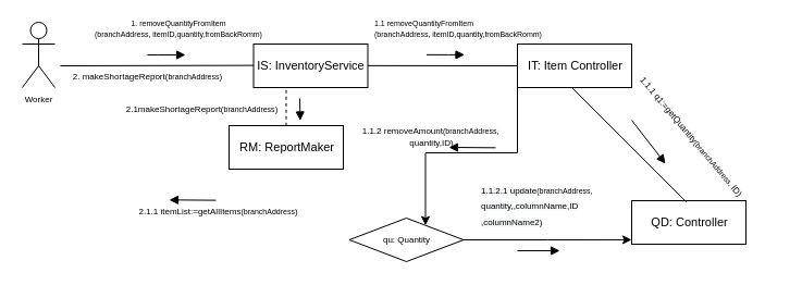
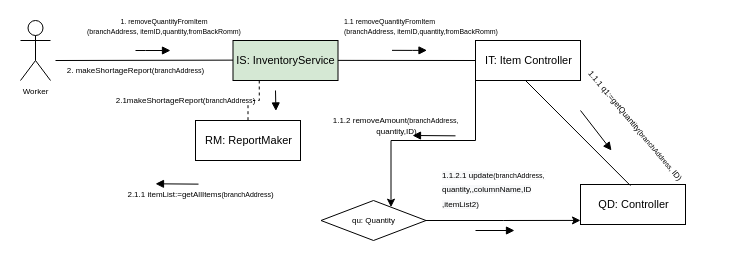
  <mxCell id="0" />
  <mxCell id="1" parent="0" />
  <mxCell id="2" value="Worker" style="shape=umlActor;verticalLabelPosition=bottom;verticalAlign=top;html=1;outlineConnect=0;fontSize=8;" parent="1" vertex="1"><mxGeometry x="20" y="20" width="30" height="60" as="geometry" /></mxCell>
  <mxCell id="3" value="" style="endArrow=none;html=1;rounded=0;fontSize=8;" parent="1" edge="1"><mxGeometry width="50" height="50" relative="1" as="geometry"><mxPoint x="55" y="60" as="sourcePoint" /><mxPoint x="260" y="59.58" as="targetPoint" /></mxGeometry></mxCell>
  <mxCell id="4" value="&lt;div style=&quot;text-align: center;&quot;&gt;&lt;span style=&quot;font-size: 7px;&quot;&gt;1. removeQuantityFromItem&lt;/span&gt;&lt;br style=&quot;font-size: 7px;&quot;&gt;&lt;span style=&quot;font-size: 7px;&quot;&gt;(branchAddress, itemID,quantity,fromBackRomm)&lt;/span&gt;&lt;br&gt;&lt;/div&gt;" style="endArrow=block;endFill=1;html=1;edgeStyle=orthogonalEdgeStyle;align=left;verticalAlign=top;rounded=0;fontSize=8;" parent="1" edge="1"><mxGeometry x="-1" y="64" relative="1" as="geometry"><mxPoint x="135" y="50" as="sourcePoint" /><mxPoint x="170" y="50" as="targetPoint" /><Array as="points"><mxPoint x="145" y="50" /><mxPoint x="145" y="50" /></Array><mxPoint x="-50" y="24" as="offset" /></mxGeometry></mxCell>
  <mxCell id="5" style="edgeStyle=orthogonalEdgeStyle;rounded=0;orthogonalLoop=1;jettySize=auto;html=1;exitX=0.25;exitY=1;exitDx=0;exitDy=0;entryX=0.5;entryY=0;entryDx=0;entryDy=0;endArrow=none;endFill=0;dashed=1;" edge="1" parent="1" source="6" target="25"><mxGeometry relative="1" as="geometry" /></mxCell>
- <mxCell id="6" value="&lt;span style=&quot;font-size: 11px;&quot;&gt;IS: InventoryService&lt;/span&gt;" style="html=1;fontSize=8;" parent="1" vertex="1"><mxGeometry x="232.5" y="40" width="105" height="40" as="geometry" /></mxCell>
+ <mxCell id="6" value="&lt;span style=&quot;font-size: 11px;&quot;&gt;IS: InventoryService&lt;/span&gt;" style="html=1;fontSize=8;fillColor=#d5e8d4;" parent="1" vertex="1"><mxGeometry x="232.5" y="40" width="105" height="40" as="geometry" /></mxCell>
  <mxCell id="7" style="edgeStyle=orthogonalEdgeStyle;rounded=0;orthogonalLoop=1;jettySize=auto;html=1;exitX=0;exitY=1;exitDx=0;exitDy=0;entryX=0.75;entryY=0;entryDx=0;entryDy=0;" parent="1" source="8" target="16" edge="1"><mxGeometry relative="1" as="geometry" /></mxCell>
  <mxCell id="8" value="&lt;span style=&quot;font-size: 11px;&quot;&gt;IT: Item Controller&lt;/span&gt;" style="html=1;fontSize=8;" parent="1" vertex="1"><mxGeometry x="475" y="40" width="105" height="40" as="geometry" /></mxCell>
  <mxCell id="9" value="" style="endArrow=none;html=1;rounded=0;fontSize=8;entryX=0;entryY=0.5;entryDx=0;entryDy=0;" parent="1" target="8" edge="1"><mxGeometry width="50" height="50" relative="1" as="geometry"><mxPoint x="337.5" y="59.89" as="sourcePoint" /><mxPoint x="467.5" y="59.71" as="targetPoint" /></mxGeometry></mxCell>
  <mxCell id="10" value="&lt;span style=&quot;font-size: 7px; text-align: center;&quot;&gt;1.1 removeQuantityFromItem&lt;/span&gt;&lt;br style=&quot;font-size: 7px; text-align: center;&quot;&gt;&lt;span style=&quot;font-size: 7px; text-align: center;&quot;&gt;(branchAddress, itemID,quantity,fromBackRomm)&lt;/span&gt;" style="endArrow=block;endFill=1;html=1;edgeStyle=orthogonalEdgeStyle;align=left;verticalAlign=top;rounded=0;fontSize=8;" parent="1" edge="1"><mxGeometry x="-1" y="64" relative="1" as="geometry"><mxPoint x="391.5" y="49.85" as="sourcePoint" /><mxPoint x="426.5" y="49.85" as="targetPoint" /><Array as="points"><mxPoint x="412" y="50" /><mxPoint x="412" y="50" /></Array><mxPoint x="-50" y="24" as="offset" /></mxGeometry></mxCell>
  <mxCell id="11" value="&lt;span style=&quot;font-size: 11px;&quot;&gt;QD: Controller&lt;/span&gt;" style="html=1;fontSize=8;" parent="1" vertex="1"><mxGeometry x="580" y="184" width="105" height="40" as="geometry" /></mxCell>
  <mxCell id="12" value="" style="endArrow=none;html=1;rounded=0;fontSize=8;entryX=0.476;entryY=0.028;entryDx=0;entryDy=0;entryPerimeter=0;" parent="1" target="11" edge="1"><mxGeometry width="50" height="50" relative="1" as="geometry"><mxPoint x="525" y="80" as="sourcePoint" /><mxPoint x="710" y="59.71" as="targetPoint" /></mxGeometry></mxCell>
  <mxCell id="13" value="" style="endArrow=block;endFill=1;html=1;rounded=0;fontSize=9;" parent="1" edge="1"><mxGeometry width="160" relative="1" as="geometry"><mxPoint x="580" y="110" as="sourcePoint" /><mxPoint x="611" y="150" as="targetPoint" /></mxGeometry></mxCell>
  <mxCell id="14" value="&lt;span style=&quot;font-size: 8px;&quot;&gt;1.1.1 q1:=getQuantity&lt;/span&gt;&lt;span style=&quot;font-size: 7px; background-color: rgb(255, 255, 255);&quot;&gt;(branchAddress,&amp;nbsp;&lt;/span&gt;&lt;span style=&quot;font-size: 8px;&quot;&gt;ID)&lt;/span&gt;" style="text;html=1;align=center;verticalAlign=middle;resizable=0;points=[];autosize=1;strokeColor=none;fillColor=none;fontSize=9;rotation=50;" parent="1" vertex="1"><mxGeometry x="555" y="115" width="160" height="20" as="geometry" /></mxCell>
  <mxCell id="15" style="edgeStyle=orthogonalEdgeStyle;rounded=0;orthogonalLoop=1;jettySize=auto;html=1;exitX=1;exitY=0.5;exitDx=0;exitDy=0;entryX=0;entryY=0.898;entryDx=0;entryDy=0;entryPerimeter=0;" parent="1" source="16" target="11" edge="1"><mxGeometry relative="1" as="geometry" /></mxCell>
  <mxCell id="16" value="qu: Quantity" style="rhombus;html=1;fontSize=8;" parent="1" vertex="1"><mxGeometry x="320.5" y="200" width="105" height="40" as="geometry" /></mxCell>
  <mxCell id="17" value="&lt;span style=&quot;font-size: 8px;&quot;&gt;1.1.2 removeAmount&lt;/span&gt;&lt;span style=&quot;font-size: 7px; background-color: rgb(255, 255, 255);&quot;&gt;(branchAddress,&amp;nbsp;&lt;/span&gt;&lt;span style=&quot;font-size: 8px;&quot;&gt;&lt;br&gt;quantity,ID)&lt;/span&gt;" style="text;html=1;align=center;verticalAlign=middle;resizable=0;points=[];autosize=1;strokeColor=none;fillColor=none;fontSize=9;rotation=0;" parent="1" vertex="1"><mxGeometry x="325.5" y="110" width="140" height="30" as="geometry" /></mxCell>
  <mxCell id="18" value="" style="endArrow=block;endFill=1;html=1;rounded=0;fontSize=9;" parent="1" edge="1"><mxGeometry width="160" relative="1" as="geometry"><mxPoint x="455" y="135.33" as="sourcePoint" /><mxPoint x="412" y="135" as="targetPoint" /></mxGeometry></mxCell>
- <mxCell id="19" value="&lt;span style=&quot;color: rgb(0, 0, 0); font-family: Helvetica; font-size: 8px; font-style: normal; font-variant-ligatures: normal; font-variant-caps: normal; font-weight: 400; letter-spacing: normal; orphans: 2; text-align: center; text-indent: 0px; text-transform: none; widows: 2; word-spacing: 0px; -webkit-text-stroke-width: 0px; background-color: rgb(248, 249, 250); text-decoration-thickness: initial; text-decoration-style: initial; text-decoration-color: initial; float: none; display: inline !important;&quot;&gt;1.1.2.1 update&lt;span style=&quot;font-size: 7px; background-color: rgb(255, 255, 255);&quot;&gt;(branchAddress,&amp;nbsp;&lt;/span&gt;&lt;br&gt;quantity,,columnName,ID&lt;/span&gt;&lt;br style=&quot;color: rgb(0, 0, 0); font-family: Helvetica; font-size: 8px; font-style: normal; font-variant-ligatures: normal; font-variant-caps: normal; font-weight: 400; letter-spacing: normal; orphans: 2; text-align: center; text-indent: 0px; text-transform: none; widows: 2; word-spacing: 0px; -webkit-text-stroke-width: 0px; background-color: rgb(248, 249, 250); text-decoration-thickness: initial; text-decoration-style: initial; text-decoration-color: initial;&quot;&gt;&lt;span style=&quot;color: rgb(0, 0, 0); font-family: Helvetica; font-size: 8px; font-style: normal; font-variant-ligatures: normal; font-variant-caps: normal; font-weight: 400; letter-spacing: normal; orphans: 2; text-align: center; text-indent: 0px; text-transform: none; widows: 2; word-spacing: 0px; -webkit-text-stroke-width: 0px; background-color: rgb(248, 249, 250); text-decoration-thickness: initial; text-decoration-style: initial; text-decoration-color: initial; float: none; display: inline !important;&quot;&gt;,columnName2)&lt;/span&gt;" style="text;whiteSpace=wrap;html=1;" parent="1" vertex="1"><mxGeometry x="440" y="160" width="160" height="50" as="geometry" /></mxCell>
+ <mxCell id="19" value="&lt;span style=&quot;color: rgb(0, 0, 0); font-family: Helvetica; font-size: 8px; font-style: normal; font-variant-ligatures: normal; font-variant-caps: normal; font-weight: 400; letter-spacing: normal; orphans: 2; text-align: center; text-indent: 0px; text-transform: none; widows: 2; word-spacing: 0px; -webkit-text-stroke-width: 0px; background-color: rgb(248, 249, 250); text-decoration-thickness: initial; text-decoration-style: initial; text-decoration-color: initial; float: none; display: inline !important;&quot;&gt;1.1.2.1 update&lt;span style=&quot;font-size: 7px; background-color: rgb(255, 255, 255);&quot;&gt;(branchAddress,&amp;nbsp;&lt;/span&gt;&lt;br&gt;quantity,,columnName,ID&lt;/span&gt;&lt;br style=&quot;color: rgb(0, 0, 0); font-family: Helvetica; font-size: 8px; font-style: normal; font-variant-ligatures: normal; font-variant-caps: normal; font-weight: 400; letter-spacing: normal; orphans: 2; text-align: center; text-indent: 0px; text-transform: none; widows: 2; word-spacing: 0px; -webkit-text-stroke-width: 0px; background-color: rgb(248, 249, 250); text-decoration-thickness: initial; text-decoration-style: initial; text-decoration-color: initial;&quot;&gt;&lt;span style=&quot;color: rgb(0, 0, 0); font-family: Helvetica; font-size: 8px; font-style: normal; font-variant-ligatures: normal; font-variant-caps: normal; font-weight: 400; letter-spacing: normal; orphans: 2; text-align: center; text-indent: 0px; text-transform: none; widows: 2; word-spacing: 0px; -webkit-text-stroke-width: 0px; background-color: rgb(248, 249, 250); text-decoration-thickness: initial; text-decoration-style: initial; text-decoration-color: initial; float: none; display: inline !important;&quot;&gt;,itemList2)&lt;/span&gt;" style="text;whiteSpace=wrap;html=1;" parent="1" vertex="1"><mxGeometry x="440" y="160" width="160" height="50" as="geometry" /></mxCell>
  <mxCell id="20" value="" style="endArrow=block;endFill=1;html=1;rounded=0;fontSize=9;" parent="1" edge="1"><mxGeometry width="160" relative="1" as="geometry"><mxPoint x="475" y="230" as="sourcePoint" /><mxPoint x="514" y="230" as="targetPoint" /></mxGeometry></mxCell>
  <mxCell id="21" value="&lt;span style=&quot;font-size: 8px;&quot;&gt;2.1makeShortageReport(&lt;/span&gt;&lt;span style=&quot;font-size: 7px; background-color: rgb(255, 255, 255);&quot;&gt;branchAddress&lt;/span&gt;&lt;span style=&quot;font-size: 8px;&quot;&gt;)&lt;/span&gt;" style="text;html=1;align=center;verticalAlign=middle;resizable=0;points=[];autosize=1;strokeColor=none;fillColor=none;fontSize=9;rotation=0;" parent="1" vertex="1"><mxGeometry x="105" y="90" width="160" height="20" as="geometry" /></mxCell>
  <mxCell id="22" value="&lt;span style=&quot;font-size: 8px;&quot;&gt;2. makeShortageReport(&lt;/span&gt;&lt;span style=&quot;font-size: 7px; background-color: rgb(255, 255, 255);&quot;&gt;branchAddress&lt;/span&gt;&lt;span style=&quot;font-size: 8px;&quot;&gt;)&lt;/span&gt;" style="text;html=1;align=center;verticalAlign=middle;resizable=0;points=[];autosize=1;strokeColor=none;fillColor=none;fontSize=9;rotation=0;" parent="1" vertex="1"><mxGeometry x="60" y="60" width="150" height="20" as="geometry" /></mxCell>
  <mxCell id="23" value="" style="endArrow=block;endFill=1;html=1;rounded=0;fontSize=9;" parent="1" edge="1"><mxGeometry width="160" relative="1" as="geometry"><mxPoint x="198" y="183.64" as="sourcePoint" /><mxPoint x="155" y="183.31" as="targetPoint" /></mxGeometry></mxCell>
  <mxCell id="24" value="&lt;span style=&quot;font-size: 8px;&quot;&gt;2.1.1 itemList:=getAllItems&lt;/span&gt;&lt;span style=&quot;font-size: 7px; background-color: rgb(255, 255, 255);&quot;&gt;(branchAddress&lt;/span&gt;&lt;span style=&quot;font-size: 8px;&quot;&gt;)&lt;/span&gt;" style="text;html=1;align=center;verticalAlign=middle;resizable=0;points=[];autosize=1;strokeColor=none;fillColor=none;fontSize=9;rotation=0;" parent="1" vertex="1"><mxGeometry x="120" y="184" width="160" height="20" as="geometry" /></mxCell>
- <mxCell id="25" value="&lt;span style=&quot;font-size: 11px;&quot;&gt;RM: ReportMaker&lt;/span&gt;" style="html=1;fontSize=8;" vertex="1" parent="1"><mxGeometry x="210" y="115" width="105" height="40" as="geometry" /></mxCell>
+ <mxCell id="25" value="&lt;span style=&quot;font-size: 11px;&quot;&gt;RM: ReportMaker&lt;/span&gt;" style="html=1;fontSize=8;" vertex="1" parent="1"><mxGeometry x="195" y="120" width="105" height="40" as="geometry" /></mxCell>
  <mxCell id="26" value="" style="endArrow=block;endFill=1;html=1;rounded=0;fontSize=9;entryX=1.065;entryY=1.022;entryDx=0;entryDy=0;entryPerimeter=0;" edge="1" parent="1" target="21"><mxGeometry width="160" relative="1" as="geometry"><mxPoint x="275" y="90" as="sourcePoint" /><mxPoint x="272" y="99.66" as="targetPoint" /></mxGeometry></mxCell>
